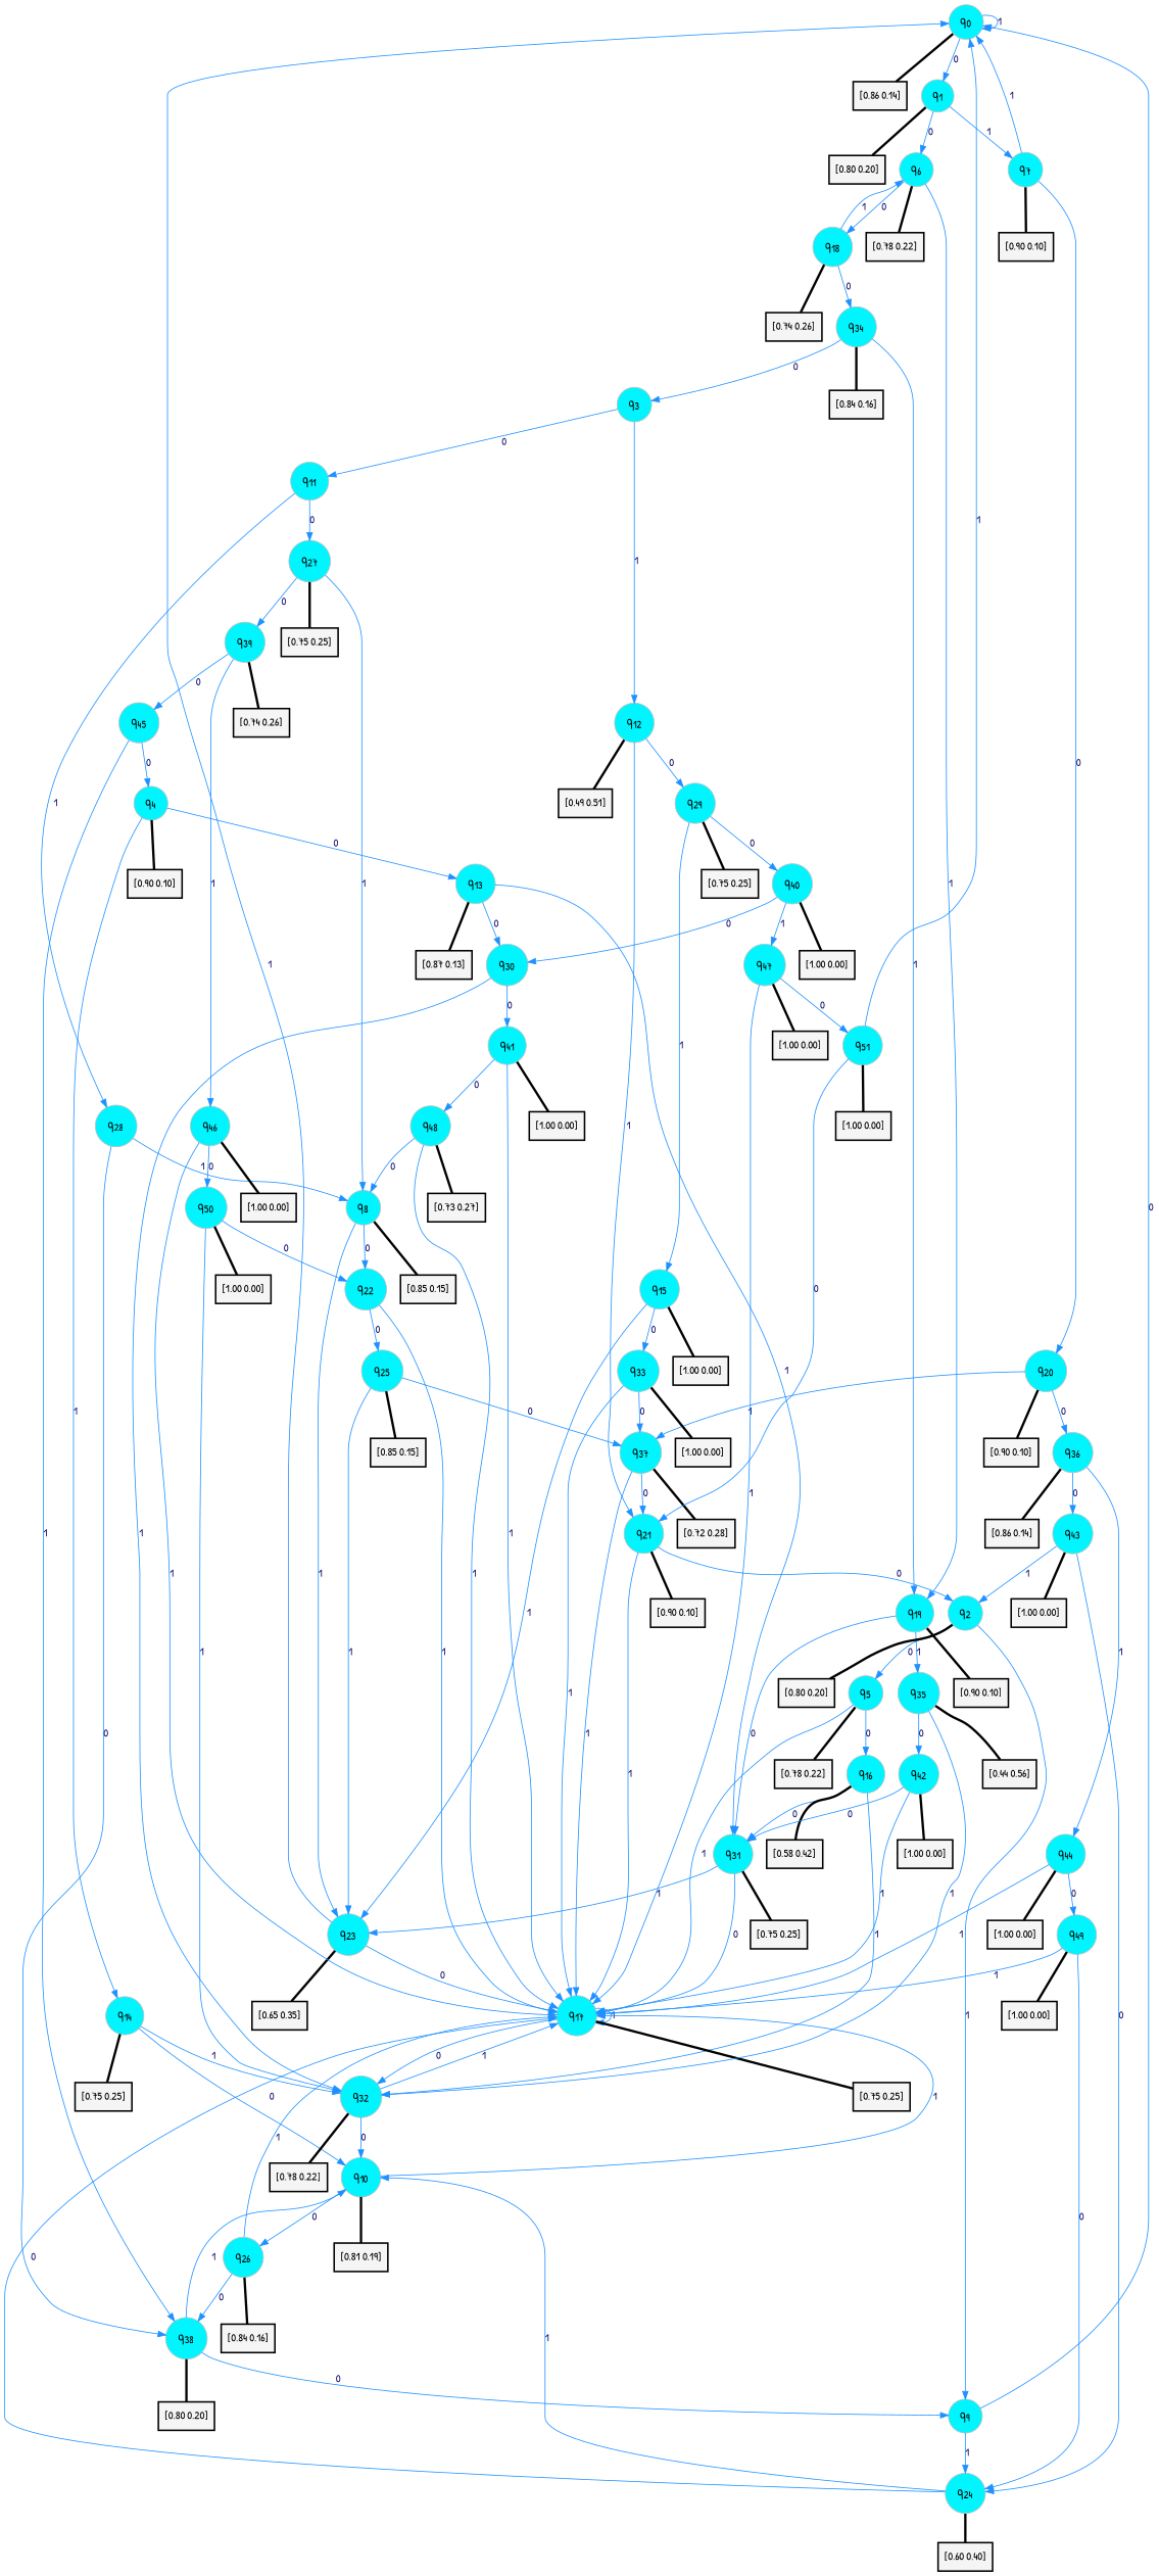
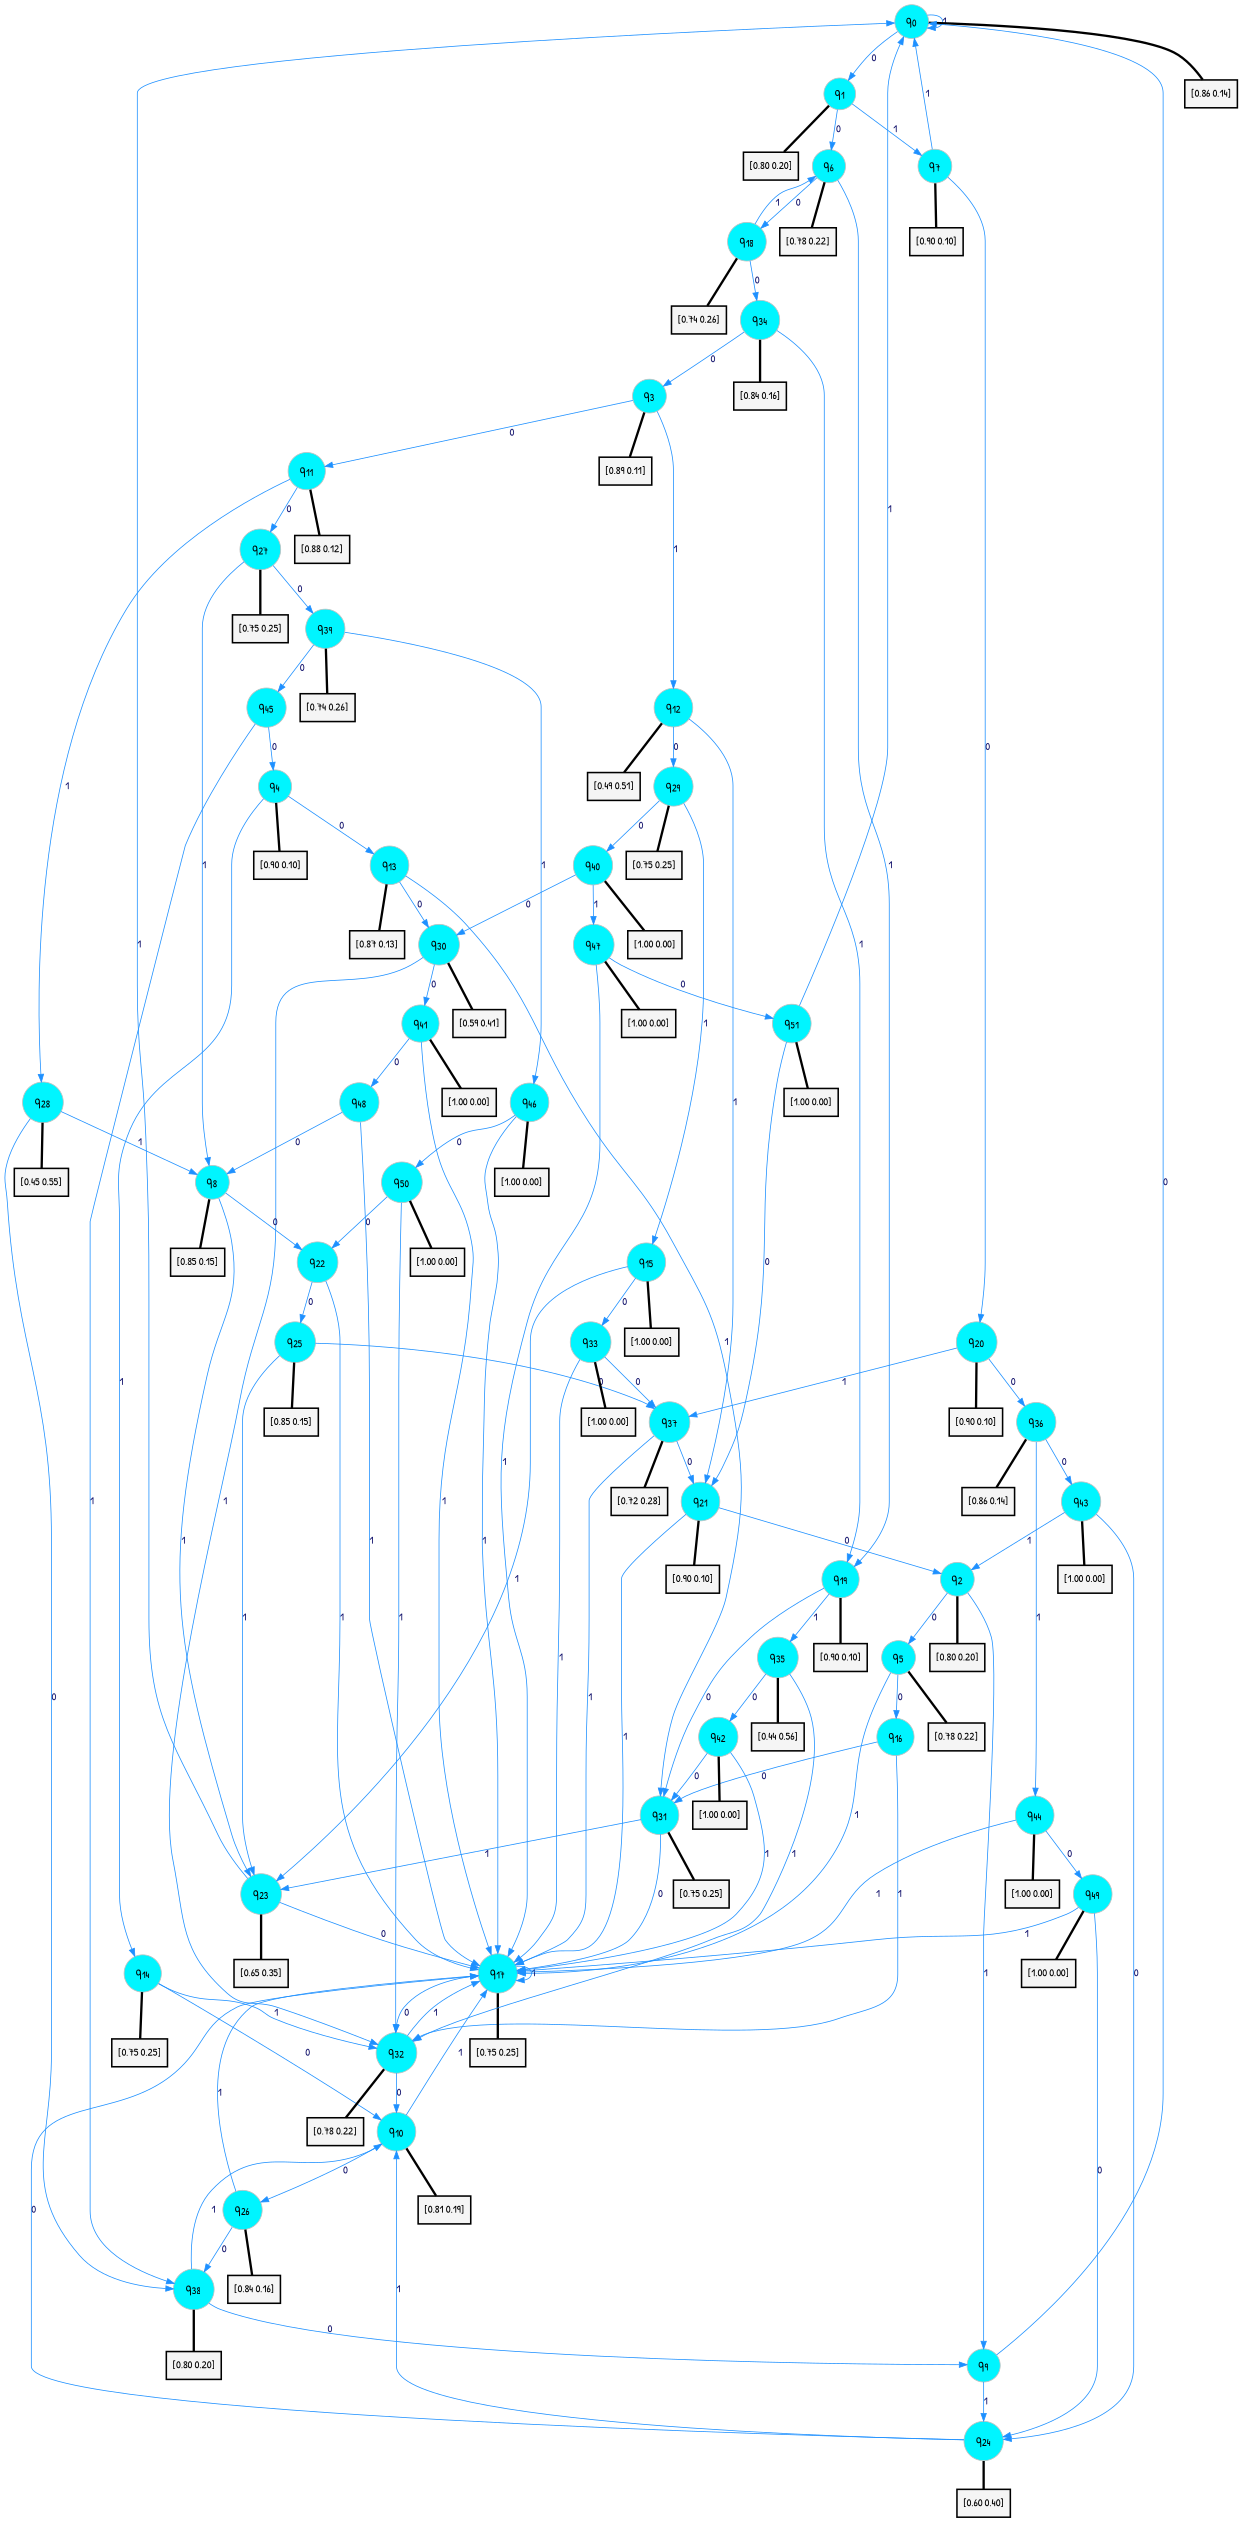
  digraph {
    fontname="Patrick Hand"
    rankdir=TD
    node [color=gray fillcolor=turquoise1 fontcolor=black fontname="Patrick Hand" fontsize=16 fontweight=bold shape=circle style=filled]
    edge [arrowsize=1 color=dodgerblue1 fontcolor=midnightblue fontname="Patrick Hand" fontweight=bold penwidth=1 style=solid weight=20]
    n1 [label=<q<SUB>0</SUB>>]
    n2 [label=<q<SUB>1</SUB>>]
    n3 [color=black fillcolor=whitesmoke fontsize=14 label="[0.86 0.14]" penwidth=2 shape=box]
    n4 [label=<q<SUB>6</SUB>>]
    n5 [label=<q<SUB>7</SUB>>]
    n6 [color=black fillcolor=whitesmoke fontsize=14 label="[0.80 0.20]" penwidth=2 shape=box]
    n7 [label=<q<SUB>18</SUB>>]
    n8 [label=<q<SUB>19</SUB>>]
    n9 [color=black fillcolor=whitesmoke fontsize=14 label="[0.78 0.22]" penwidth=2 shape=box]
    n10 [label=<q<SUB>20</SUB>>]
    n11 [color=black fillcolor=whitesmoke fontsize=14 label="[0.90 0.10]" penwidth=2 shape=box]
    n12 [label=<q<SUB>2</SUB>>]
    n13 [label=<q<SUB>5</SUB>>]
    n14 [label=<q<SUB>9</SUB>>]
    n15 [color=black fillcolor=whitesmoke fontsize=14 label="[0.80 0.20]" penwidth=2 shape=box]
    n16 [label=<q<SUB>16</SUB>>]
    n17 [label=<q<SUB>17</SUB>>]
    n18 [color=black fillcolor=whitesmoke fontsize=14 label="[0.78 0.22]" penwidth=2 shape=box]
    n19 [label=<q<SUB>24</SUB>>]
    n20 [label=<q<SUB>3</SUB>>]
    n21 [label=<q<SUB>11</SUB>>]
    n22 [label=<q<SUB>12</SUB>>]
+   n23 [color=black fillcolor=whitesmoke fontsize=14 label="[0.89 0.11]" penwidth=2 shape=box]
    n24 [label=<q<SUB>27</SUB>>]
    n25 [label=<q<SUB>28</SUB>>]
+   n26 [color=black fillcolor=whitesmoke fontsize=14 label="[0.88 0.12]" penwidth=2 shape=box]
    n27 [label=<q<SUB>21</SUB>>]
    n28 [label=<q<SUB>29</SUB>>]
    n29 [color=black fillcolor=whitesmoke fontsize=14 label="[0.49 0.51]" penwidth=2 shape=box]
    n30 [label=<q<SUB>4</SUB>>]
    n31 [label=<q<SUB>13</SUB>>]
    n32 [label=<q<SUB>14</SUB>>]
    n33 [color=black fillcolor=whitesmoke fontsize=14 label="[0.90 0.10]" penwidth=2 shape=box]
    n34 [label=<q<SUB>30</SUB>>]
    n35 [label=<q<SUB>31</SUB>>]
    n36 [color=black fillcolor=whitesmoke fontsize=14 label="[0.87 0.13]" penwidth=2 shape=box]
    n37 [label=<q<SUB>10</SUB>>]
    n38 [label=<q<SUB>32</SUB>>]
    n39 [color=black fillcolor=whitesmoke fontsize=14 label="[0.75 0.25]" penwidth=2 shape=box]
-   n40 [color=black fillcolor=whitesmoke fontsize=14 label="[0.58 0.42]" penwidth=2 shape=box]
    n41 [color=black fillcolor=whitesmoke fontsize=14 label="[0.75 0.25]" penwidth=2 shape=box]
    n42 [label=<q<SUB>34</SUB>>]
    n43 [color=black fillcolor=whitesmoke fontsize=14 label="[0.74 0.26]" penwidth=2 shape=box]
    n44 [label=<q<SUB>35</SUB>>]
    n45 [color=black fillcolor=whitesmoke fontsize=14 label="[0.90 0.10]" penwidth=2 shape=box]
    n46 [label=<q<SUB>36</SUB>>]
    n47 [label=<q<SUB>37</SUB>>]
    n48 [color=black fillcolor=whitesmoke fontsize=14 label="[0.90 0.10]" penwidth=2 shape=box]
    n49 [label=<q<SUB>8</SUB>>]
    n50 [label=<q<SUB>22</SUB>>]
    n51 [label=<q<SUB>23</SUB>>]
    n52 [color=black fillcolor=whitesmoke fontsize=14 label="[0.85 0.15]" penwidth=2 shape=box]
    n53 [label=<q<SUB>25</SUB>>]
    n54 [color=black fillcolor=whitesmoke fontsize=14 label="[0.65 0.35]" penwidth=2 shape=box]
    n55 [color=black fillcolor=whitesmoke fontsize=14 label="[0.60 0.40]" penwidth=2 shape=box]
    n56 [label=<q<SUB>26</SUB>>]
    n57 [color=black fillcolor=whitesmoke fontsize=14 label="[0.81 0.19]" penwidth=2 shape=box]
    n58 [label=<q<SUB>38</SUB>>]
    n59 [color=black fillcolor=whitesmoke fontsize=14 label="[0.84 0.16]" penwidth=2 shape=box]
    n60 [label=<q<SUB>39</SUB>>]
    n61 [color=black fillcolor=whitesmoke fontsize=14 label="[0.75 0.25]" penwidth=2 shape=box]
+   n62 [color=black fillcolor=whitesmoke fontsize=14 label="[0.45 0.55]" penwidth=2 shape=box]
    n63 [color=black fillcolor=whitesmoke fontsize=14 label="[0.90 0.10]" penwidth=2 shape=box]
    n64 [label=<q<SUB>15</SUB>>]
    n65 [label=<q<SUB>40</SUB>>]
    n66 [color=black fillcolor=whitesmoke fontsize=14 label="[0.75 0.25]" penwidth=2 shape=box]
    n67 [label=<q<SUB>41</SUB>>]
+   n68 [color=black fillcolor=whitesmoke fontsize=14 label="[0.59 0.41]" penwidth=2 shape=box]
    n69 [color=black fillcolor=whitesmoke fontsize=14 label="[0.75 0.25]" penwidth=2 shape=box]
    n70 [color=black fillcolor=whitesmoke fontsize=14 label="[0.78 0.22]" penwidth=2 shape=box]
    n71 [label=<q<SUB>33</SUB>>]
    n72 [color=black fillcolor=whitesmoke fontsize=14 label="[1.00 0.00]" penwidth=2 shape=box]
    n73 [color=black fillcolor=whitesmoke fontsize=14 label="[1.00 0.00]" penwidth=2 shape=box]
    n74 [color=black fillcolor=whitesmoke fontsize=14 label="[0.84 0.16]" penwidth=2 shape=box]
    n75 [label=<q<SUB>42</SUB>>]
    n76 [color=black fillcolor=whitesmoke fontsize=14 label="[0.44 0.56]" penwidth=2 shape=box]
    n77 [label=<q<SUB>43</SUB>>]
    n78 [label=<q<SUB>44</SUB>>]
    n79 [color=black fillcolor=whitesmoke fontsize=14 label="[0.86 0.14]" penwidth=2 shape=box]
    n80 [color=black fillcolor=whitesmoke fontsize=14 label="[0.72 0.28]" penwidth=2 shape=box]
    n81 [color=black fillcolor=whitesmoke fontsize=14 label="[0.85 0.15]" penwidth=2 shape=box]
    n82 [color=black fillcolor=whitesmoke fontsize=14 label="[0.80 0.20]" penwidth=2 shape=box]
    n83 [label=<q<SUB>45</SUB>>]
    n84 [label=<q<SUB>46</SUB>>]
    n85 [color=black fillcolor=whitesmoke fontsize=14 label="[0.74 0.26]" penwidth=2 shape=box]
    n86 [label=<q<SUB>47</SUB>>]
    n87 [color=black fillcolor=whitesmoke fontsize=14 label="[1.00 0.00]" penwidth=2 shape=box]
    n88 [label=<q<SUB>48</SUB>>]
    n89 [color=black fillcolor=whitesmoke fontsize=14 label="[1.00 0.00]" penwidth=2 shape=box]
    n90 [color=black fillcolor=whitesmoke fontsize=14 label="[1.00 0.00]" penwidth=2 shape=box]
    n91 [color=black fillcolor=whitesmoke fontsize=14 label="[1.00 0.00]" penwidth=2 shape=box]
    n92 [label=<q<SUB>49</SUB>>]
    n93 [color=black fillcolor=whitesmoke fontsize=14 label="[1.00 0.00]" penwidth=2 shape=box]
    n94 [label=<q<SUB>50</SUB>>]
    n95 [color=black fillcolor=whitesmoke fontsize=14 label="[1.00 0.00]" penwidth=2 shape=box]
    n96 [label=<q<SUB>51</SUB>>]
    n97 [color=black fillcolor=whitesmoke fontsize=14 label="[1.00 0.00]" penwidth=2 shape=box]
-   n98 [color=black fillcolor=whitesmoke fontsize=14 label="[0.73 0.27]" penwidth=2 shape=box]
    n99 [color=black fillcolor=whitesmoke fontsize=14 label="[1.00 0.00]" penwidth=2 shape=box]
    n100 [color=black fillcolor=whitesmoke fontsize=14 label="[1.00 0.00]" penwidth=2 shape=box]
    n101 [color=black fillcolor=whitesmoke fontsize=14 label="[1.00 0.00]" penwidth=2 shape=box]
    n1 -> n1 [label=1]
    n1 -> n2 [label=0]
    n1 -> n3 [arrowhead=none color=black penwidth=3]
    n2 -> n4 [label=0]
    n2 -> n5 [label=1]
    n2 -> n6 [arrowhead=none color=black penwidth=3]
    n4 -> n7 [label=0]
    n4 -> n8 [label=1]
    n4 -> n9 [arrowhead=none color=black penwidth=3]
    n5 -> n1 [label=1]
    n5 -> n10 [label=0]
    n5 -> n11 [arrowhead=none color=black penwidth=3]
    n7 -> n4 [label=1]
    n7 -> n42 [label=0]
    n7 -> n43 [arrowhead=none color=black penwidth=3]
    n8 -> n35 [label=0]
    n8 -> n44 [label=1]
    n8 -> n45 [arrowhead=none color=black penwidth=3]
    n10 -> n46 [label=0]
    n10 -> n47 [label=1]
    n10 -> n48 [arrowhead=none color=black penwidth=3]
    n12 -> n13 [label=0]
    n12 -> n14 [label=1]
    n12 -> n15 [arrowhead=none color=black penwidth=3]
    n13 -> n16 [label=0]
    n13 -> n17 [label=1]
    n13 -> n18 [arrowhead=none color=black penwidth=3]
    n14 -> n1 [label=0]
    n14 -> n19 [label=1]
    n16 -> n35 [label=0]
    n16 -> n38 [label=1]
-   n16 -> n40 [arrowhead=none color=black penwidth=3]
    n17 -> n17 [label=1]
    n17 -> n38 [label=0]
    n17 -> n41 [arrowhead=none color=black penwidth=3]
    n19 -> n17 [label=0]
    n19 -> n37 [label=1]
    n19 -> n55 [arrowhead=none color=black penwidth=3]
    n20 -> n21 [label=0]
    n20 -> n22 [label=1]
+   n20 -> n23 [arrowhead=none color=black penwidth=3]
    n21 -> n24 [label=0]
    n21 -> n25 [label=1]
+   n21 -> n26 [arrowhead=none color=black penwidth=3]
    n22 -> n27 [label=1]
    n22 -> n28 [label=0]
    n22 -> n29 [arrowhead=none color=black penwidth=3]
    n24 -> n49 [label=1]
    n24 -> n60 [label=0]
    n24 -> n61 [arrowhead=none color=black penwidth=3]
    n25 -> n49 [label=1]
    n25 -> n58 [label=0]
+   n25 -> n62 [arrowhead=none color=black penwidth=3]
    n27 -> n12 [label=0]
    n27 -> n17 [label=1]
    n27 -> n63 [arrowhead=none color=black penwidth=3]
    n28 -> n64 [label=1]
    n28 -> n65 [label=0]
    n28 -> n66 [arrowhead=none color=black penwidth=3]
    n30 -> n31 [label=0]
    n30 -> n32 [label=1]
    n30 -> n33 [arrowhead=none color=black penwidth=3]
    n31 -> n34 [label=0]
    n31 -> n35 [label=1]
    n31 -> n36 [arrowhead=none color=black penwidth=3]
    n32 -> n37 [label=0]
    n32 -> n38 [label=1]
    n32 -> n39 [arrowhead=none color=black penwidth=3]
    n34 -> n38 [label=1]
    n34 -> n67 [label=0]
+   n34 -> n68 [arrowhead=none color=black penwidth=3]
    n35 -> n17 [label=0]
    n35 -> n51 [label=1]
    n35 -> n69 [arrowhead=none color=black penwidth=3]
    n37 -> n17 [label=1]
    n37 -> n56 [label=0]
    n37 -> n57 [arrowhead=none color=black penwidth=3]
    n38 -> n17 [label=1]
    n38 -> n37 [label=0]
    n38 -> n70 [arrowhead=none color=black penwidth=3]
    n42 -> n8 [label=1]
    n42 -> n20 [label=0]
    n42 -> n74 [arrowhead=none color=black penwidth=3]
    n44 -> n38 [label=1]
    n44 -> n75 [label=0]
    n44 -> n76 [arrowhead=none color=black penwidth=3]
    n46 -> n77 [label=0]
    n46 -> n78 [label=1]
    n46 -> n79 [arrowhead=none color=black penwidth=3]
    n47 -> n17 [label=1]
    n47 -> n27 [label=0]
    n47 -> n80 [arrowhead=none color=black penwidth=3]
    n49 -> n50 [label=0]
    n49 -> n51 [label=1]
    n49 -> n52 [arrowhead=none color=black penwidth=3]
    n50 -> n17 [label=1]
    n50 -> n53 [label=0]
    n51 -> n1 [label=1]
    n51 -> n17 [label=0]
    n51 -> n54 [arrowhead=none color=black penwidth=3]
    n53 -> n47 [label=0]
    n53 -> n51 [label=1]
    n53 -> n81 [arrowhead=none color=black penwidth=3]
    n56 -> n17 [label=1]
    n56 -> n58 [label=0]
    n56 -> n59 [arrowhead=none color=black penwidth=3]
    n58 -> n14 [label=0]
    n58 -> n37 [label=1]
    n58 -> n82 [arrowhead=none color=black penwidth=3]
    n60 -> n83 [label=0]
    n60 -> n84 [label=1]
    n60 -> n85 [arrowhead=none color=black penwidth=3]
    n64 -> n51 [label=1]
    n64 -> n71 [label=0]
    n64 -> n72 [arrowhead=none color=black penwidth=3]
    n65 -> n34 [label=0]
    n65 -> n86 [label=1]
    n65 -> n87 [arrowhead=none color=black penwidth=3]
    n67 -> n17 [label=1]
    n67 -> n88 [label=0]
    n67 -> n89 [arrowhead=none color=black penwidth=3]
    n71 -> n17 [label=1]
    n71 -> n47 [label=0]
    n71 -> n73 [arrowhead=none color=black penwidth=3]
    n75 -> n17 [label=1]
    n75 -> n35 [label=0]
    n75 -> n90 [arrowhead=none color=black penwidth=3]
    n77 -> n12 [label=1]
    n77 -> n19 [label=0]
    n77 -> n91 [arrowhead=none color=black penwidth=3]
    n78 -> n17 [label=1]
    n78 -> n92 [label=0]
    n78 -> n93 [arrowhead=none color=black penwidth=3]
    n83 -> n30 [label=0]
    n83 -> n58 [label=1]
    n84 -> n17 [label=1]
    n84 -> n94 [label=0]
    n84 -> n95 [arrowhead=none color=black penwidth=3]
    n86 -> n17 [label=1]
    n86 -> n96 [label=0]
    n86 -> n97 [arrowhead=none color=black penwidth=3]
    n88 -> n17 [label=1]
    n88 -> n49 [label=0]
-   n88 -> n98 [arrowhead=none color=black penwidth=3]
    n92 -> n17 [label=1]
    n92 -> n19 [label=0]
    n92 -> n99 [arrowhead=none color=black penwidth=3]
    n94 -> n38 [label=1]
    n94 -> n50 [label=0]
    n94 -> n100 [arrowhead=none color=black penwidth=3]
    n96 -> n1 [label=1]
    n96 -> n27 [label=0]
    n96 -> n101 [arrowhead=none color=black penwidth=3]
  }
